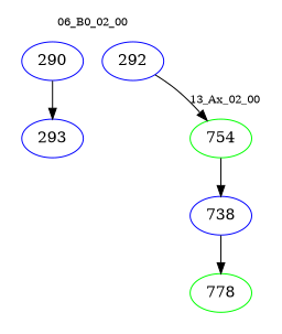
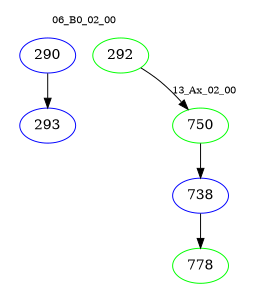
  digraph {
    node [color=green]
    edge [color=black]
-   n1 [label=754]
+   n1 [label=750]
    n2 [color=blue label=738]
    n3 [label=778]
-   n4 [color=blue label=292]
+   n4 [label=292]
    n5 [color=blue label=290]
    n6 [color=blue label=293]
    subgraph cluster_1 {
      color=white
      fontsize=10
      label="13_Ax_02_00"
      n1
      n2
      n3
    }
    subgraph cluster_2 {
      color=white
      fontsize=10
      label="06_B0_02_00"
      n4
      n5
      n6
    }
    n1 -> n2
    n2 -> n3
    n4 -> n1
    n5 -> n6
  }
